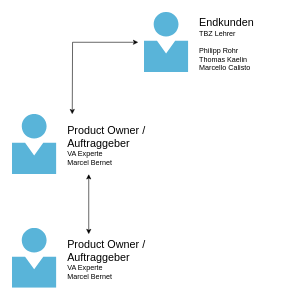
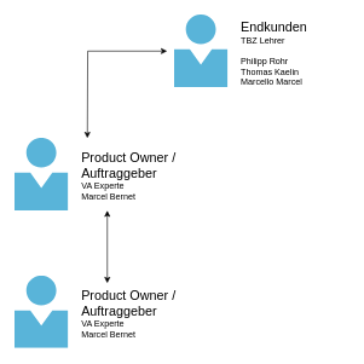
  <mxCell id="0" />
  <mxCell id="1" parent="0" />
  <mxCell id="2" value="" style="group" vertex="1" connectable="0" parent="1"><mxGeometry x="240" y="20" width="240" height="100" as="geometry" /></mxCell>
  <mxCell id="3" value="" style="aspect=fixed;html=1;points=[];align=center;image;fontSize=12;image=img/lib/mscae/Person.svg;" vertex="1" parent="2"><mxGeometry width="74" height="100" as="geometry" /></mxCell>
- <mxCell id="4" value="&lt;font&gt;&lt;span style=&quot;font-size: 18px&quot;&gt;Endkunden&lt;br&gt;&lt;/span&gt;TBZ Lehrer&lt;br&gt;&lt;br&gt;Philipp Rohr&lt;br&gt;Thomas Kaelin&lt;br&gt;Marcello Calisto&lt;br&gt;&lt;/font&gt;" style="text;html=1;strokeColor=none;fillColor=none;align=left;verticalAlign=top;whiteSpace=wrap;rounded=0;" vertex="1" parent="2"><mxGeometry x="90" width="150" height="90" as="geometry" /></mxCell>
+ <mxCell id="4" value="&lt;font&gt;&lt;span style=&quot;font-size: 18px&quot;&gt;Endkunden&lt;br&gt;&lt;/span&gt;TBZ Lehrer&lt;br&gt;&lt;br&gt;Philipp Rohr&lt;br&gt;Thomas Kaelin&lt;br&gt;Marcello Marcel&lt;br&gt;&lt;/font&gt;" style="text;html=1;strokeColor=none;fillColor=none;align=left;verticalAlign=top;whiteSpace=wrap;rounded=0;" vertex="1" parent="2"><mxGeometry x="90" width="150" height="90" as="geometry" /></mxCell>
  <mxCell id="5" value="" style="group" vertex="1" connectable="0" parent="1"><mxGeometry x="20" y="190" width="240" height="100" as="geometry" /></mxCell>
  <mxCell id="6" value="" style="aspect=fixed;html=1;points=[];align=center;image;fontSize=12;image=img/lib/mscae/Person.svg;" vertex="1" parent="5"><mxGeometry width="74" height="100" as="geometry" /></mxCell>
  <mxCell id="7" value="&lt;font&gt;&lt;font style=&quot;font-size: 18px&quot;&gt;Product Owner / Auftraggeber&lt;/font&gt;&lt;br&gt;VA Experte&lt;br&gt;Marcel Bernet&lt;br&gt;&lt;br&gt;&lt;/font&gt;" style="text;html=1;strokeColor=none;fillColor=none;align=left;verticalAlign=top;whiteSpace=wrap;rounded=0;" vertex="1" parent="5"><mxGeometry x="90" y="10" width="150" height="90" as="geometry" /></mxCell>
  <mxCell id="8" value="" style="group" vertex="1" connectable="0" parent="1"><mxGeometry x="20" y="380" width="240" height="100" as="geometry" /></mxCell>
  <mxCell id="9" value="" style="aspect=fixed;html=1;points=[];align=center;image;fontSize=12;image=img/lib/mscae/Person.svg;" vertex="1" parent="8"><mxGeometry width="74" height="100" as="geometry" /></mxCell>
  <mxCell id="10" value="&lt;font&gt;&lt;font style=&quot;font-size: 18px&quot;&gt;Product Owner / Auftraggeber&lt;/font&gt;&lt;br&gt;VA Experte&lt;br&gt;Marcel Bernet&lt;br&gt;&lt;br&gt;&lt;/font&gt;" style="text;html=1;strokeColor=none;fillColor=none;align=left;verticalAlign=top;whiteSpace=wrap;rounded=0;" vertex="1" parent="8"><mxGeometry x="90" y="10" width="150" height="90" as="geometry" /></mxCell>
  <mxCell id="11" style="edgeStyle=orthogonalEdgeStyle;rounded=0;orthogonalLoop=1;jettySize=auto;html=1;startArrow=classic;startFill=1;targetPerimeterSpacing=10;sourcePerimeterSpacing=10;" edge="1" parent="1" source="3"><mxGeometry relative="1" as="geometry"><mxPoint x="120" y="190" as="targetPoint" /></mxGeometry></mxCell>
  <mxCell id="12" style="edgeStyle=orthogonalEdgeStyle;rounded=0;orthogonalLoop=1;jettySize=auto;html=1;startArrow=classic;startFill=1;targetPerimeterSpacing=10;sourcePerimeterSpacing=10;exitX=0.25;exitY=1;exitDx=0;exitDy=0;jumpStyle=none;shadow=0;comic=0;entryX=0.25;entryY=0;entryDx=0;entryDy=0;" edge="1" parent="1" source="7" target="10"><mxGeometry relative="1" as="geometry"><mxPoint x="240" y="80" as="sourcePoint" /><mxPoint x="67" y="190" as="targetPoint" /></mxGeometry></mxCell>
